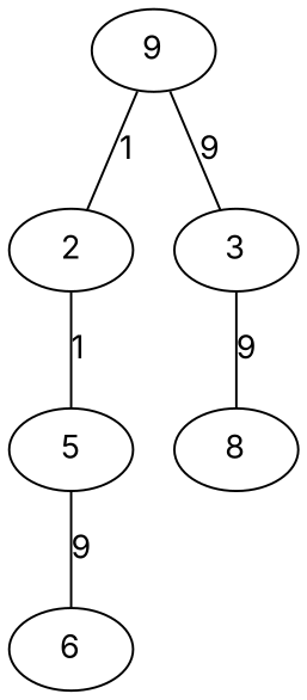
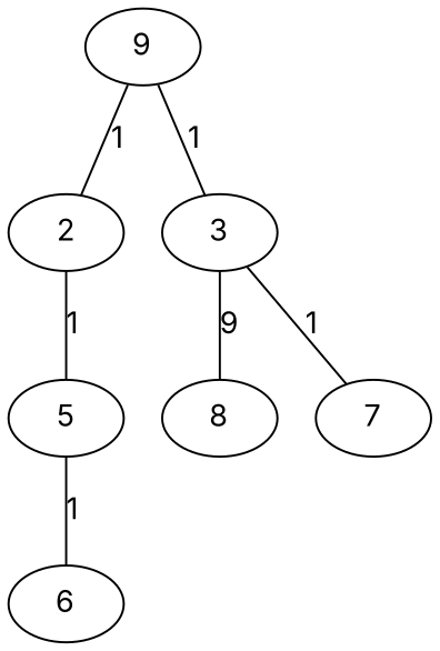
  graph {
    fontname=Inter
    node [fontname=Inter]
    edge [fontname=Inter]
    n1 [label=9]
    2
    3
    5
    8
+   7
    6
    n1 -- 2 [label=1]
-   n1 -- 3 [label=9]
+   n1 -- 3 [label=1]
    2 -- 5 [label=1]
    3 -- 8 [label=9]
-   5 -- 6 [label=9]
+   3 -- 7 [label=1]
+   5 -- 6 [label=1]
  }
